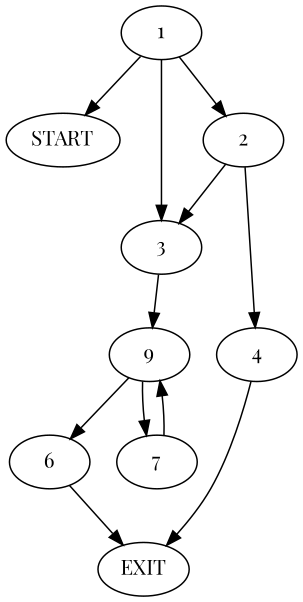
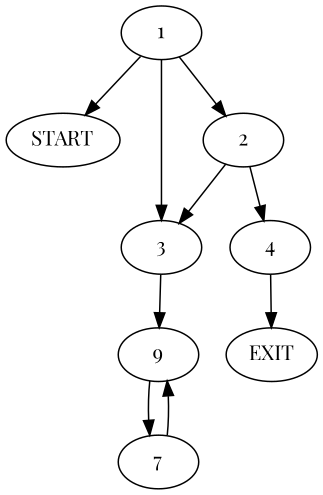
  digraph {
    fontname="Playfair Display"
    node [fontname="Playfair Display"]
    edge [fontname="Playfair Display"]
    n1 [label=START]
    1
    2
    3
    n5 [label=EXIT]
    4
    n7 [label=9]
-   6
    7
    1 -> n1
    1 -> 2
    1 -> 3
    2 -> 3
    2 -> 4
    3 -> n7
    4 -> n5
-   n7 -> 6
    n7 -> 7
-   6 -> n5
    7 -> n7
  }
